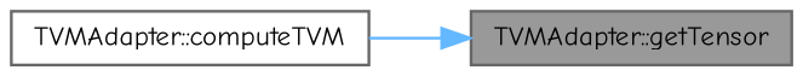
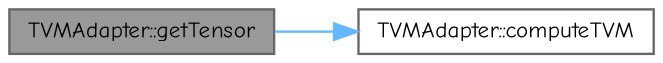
  digraph {
    rankdir=RL
    fontname="Comic Neue"
    node [fontname="Comic Neue" fontsize=10 shape=box style=filled]
    n1 [color=gray40 fillcolor=grey60 fontcolor=black height=0.2 label="TVMAdapter::getTensor" width=0.4]
    n2 [color=grey40 fillcolor=white height=0.2 label="TVMAdapter::computeTVM" width=0.4]
-   n1 -> n2 [color=steelblue1 dir=back fontname="Comic Neue" fontsize=10 labelfontname=Helvetica labelfontsize=10 style=solid]
+   n2 -> n1 [color=steelblue1 dir=back fontname="Comic Neue" fontsize=10 labelfontname=Helvetica labelfontsize=10 style=solid]
  }
